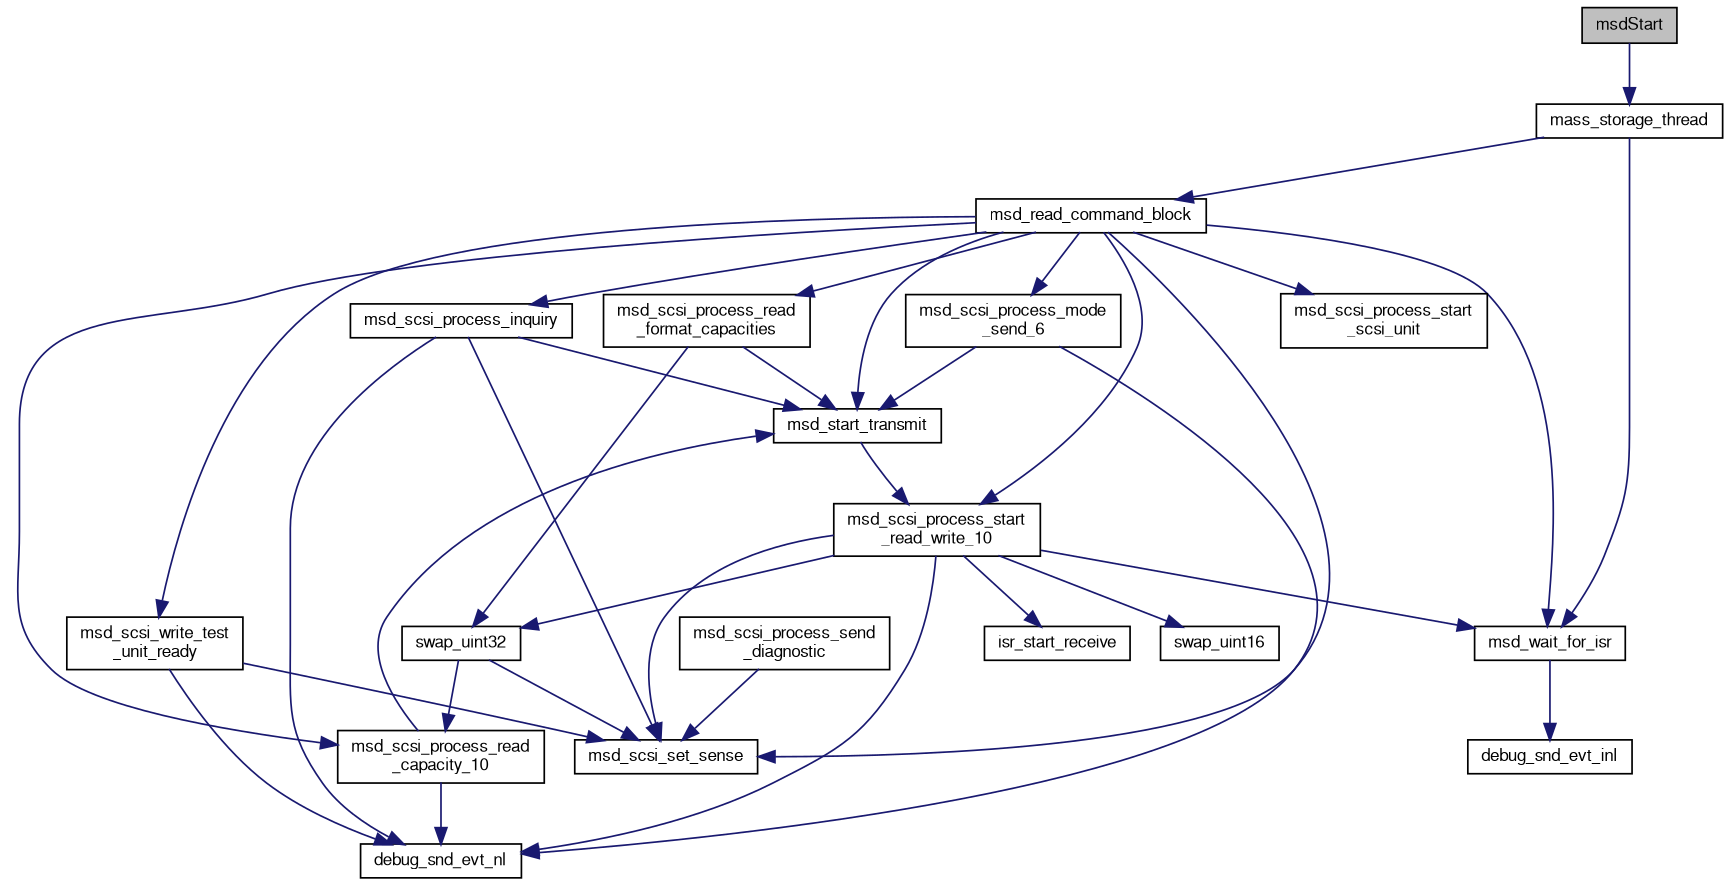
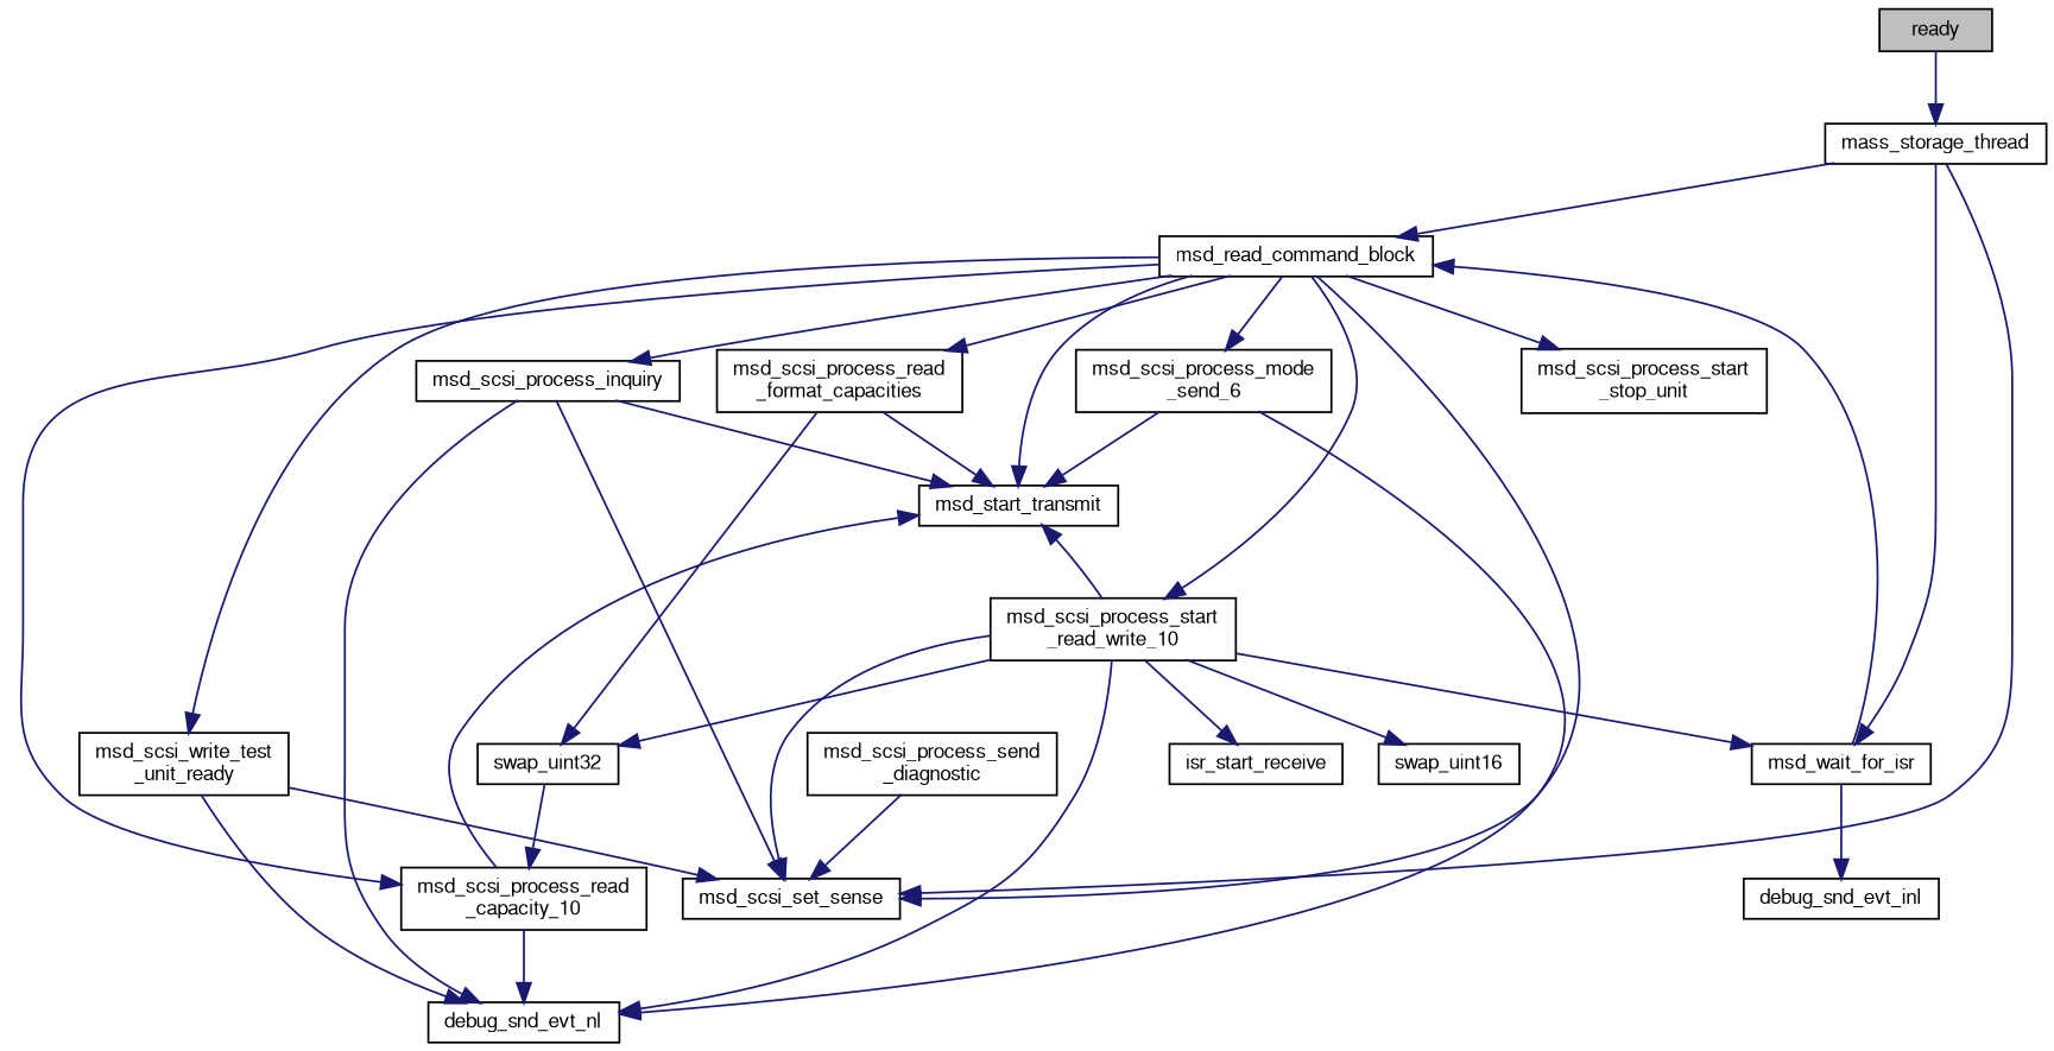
  digraph {
    rankdir=TB
    node [color=black fillcolor=white fontname=FreeSans fontsize=10 shape=record style=filled]
    edge [color=midnightblue fontname=FreeSans fontsize=10 labelfontname=FreeSans labelfontsize=10 style=solid]
-   n1 [fillcolor=grey75 fontcolor=black height=0.2 label=msdStart width=0.4]
+   n1 [fillcolor=grey75 fontcolor=black height=0.2 label=ready width=0.4]
    n2 [height=0.2 label=mass_storage_thread width=0.4]
    n3 [height=0.2 label=msd_read_command_block width=0.4]
    n4 [height=0.2 label=msd_scsi_set_sense width=0.4]
    n5 [height=0.2 label=msd_wait_for_isr width=0.4]
    n6 [height=0.2 label=msd_scsi_process_inquiry width=0.4]
    n7 [height=0.2 label=msd_start_transmit width=0.4]
    n8 [height=0.2 label="msd_scsi_process_mode\l_send_6" width=0.4]
    n9 [height=0.2 label="msd_scsi_process_read\l_capacity_10" width=0.4]
    n10 [height=0.2 label="msd_scsi_process_read\l_format_capacities" width=0.4]
    n11 [height=0.2 label="msd_scsi_process_start\l_read_write_10" width=0.4]
-   n12 [height=0.2 label="msd_scsi_process_start\l_scsi_unit" width=0.4]
+   n12 [height=0.2 label="msd_scsi_process_start\l_stop_unit" width=0.4]
    n13 [height=0.2 label="msd_scsi_write_test\l_unit_ready" width=0.4]
    n14 [height=0.2 label=debug_snd_evt_inl width=0.4]
    n15 [height=0.2 label=debug_snd_evt_nl width=0.4]
    n16 [height=0.2 label=swap_uint32 width=0.4]
    n17 [height=0.2 label="msd_scsi_process_send\l_diagnostic" width=0.4]
    n18 [height=0.2 label=isr_start_receive width=0.4]
    n19 [height=0.2 label=swap_uint16 width=0.4]
    n1 -> n2
    n2 -> n3
-   n16 -> n4
+   n2 -> n4
    n2 -> n5
    n3 -> n4
-   n3 -> n5
+   n5 -> n3
    n3 -> n6
    n3 -> n7
    n3 -> n8
    n3 -> n9
    n3 -> n10
    n3 -> n11
    n3 -> n12
    n3 -> n13
    n5 -> n14
    n6 -> n4
    n6 -> n7
    n6 -> n15
    n8 -> n7
    n8 -> n15
    n9 -> n7
    n9 -> n15
    n10 -> n7
    n10 -> n16
    n11 -> n4
    n11 -> n5
-   n7 -> n11
+   n11 -> n7
    n11 -> n15
    n11 -> n16
    n11 -> n18
    n11 -> n19
    n13 -> n4
    n13 -> n15
    n16 -> n9
    n17 -> n4
  }
